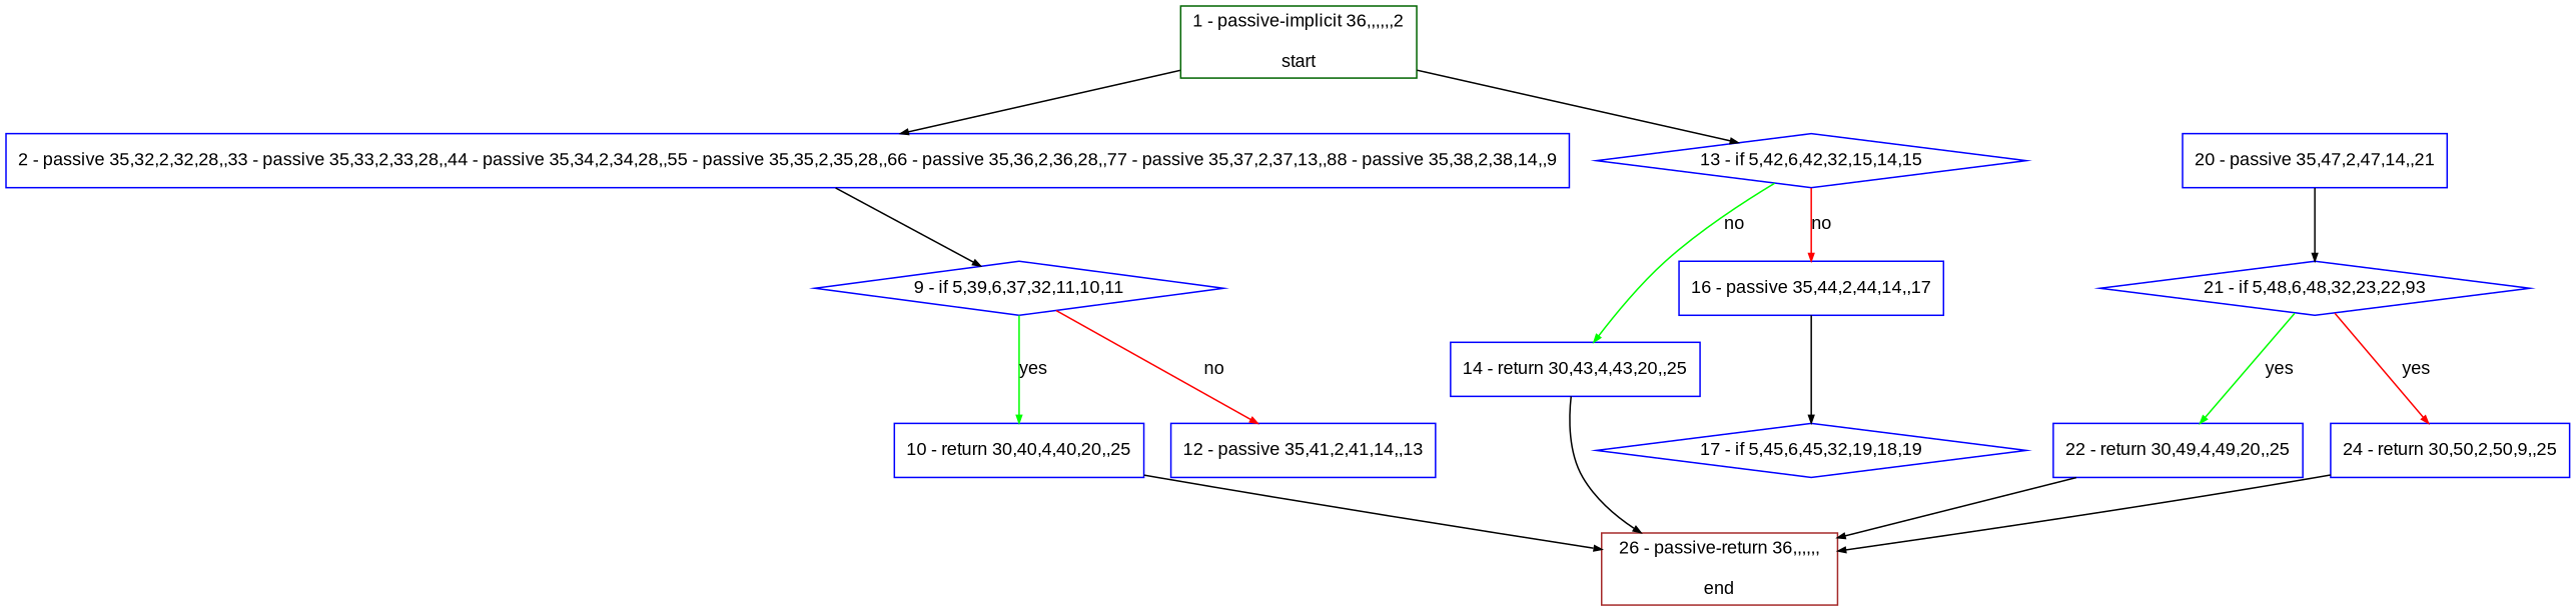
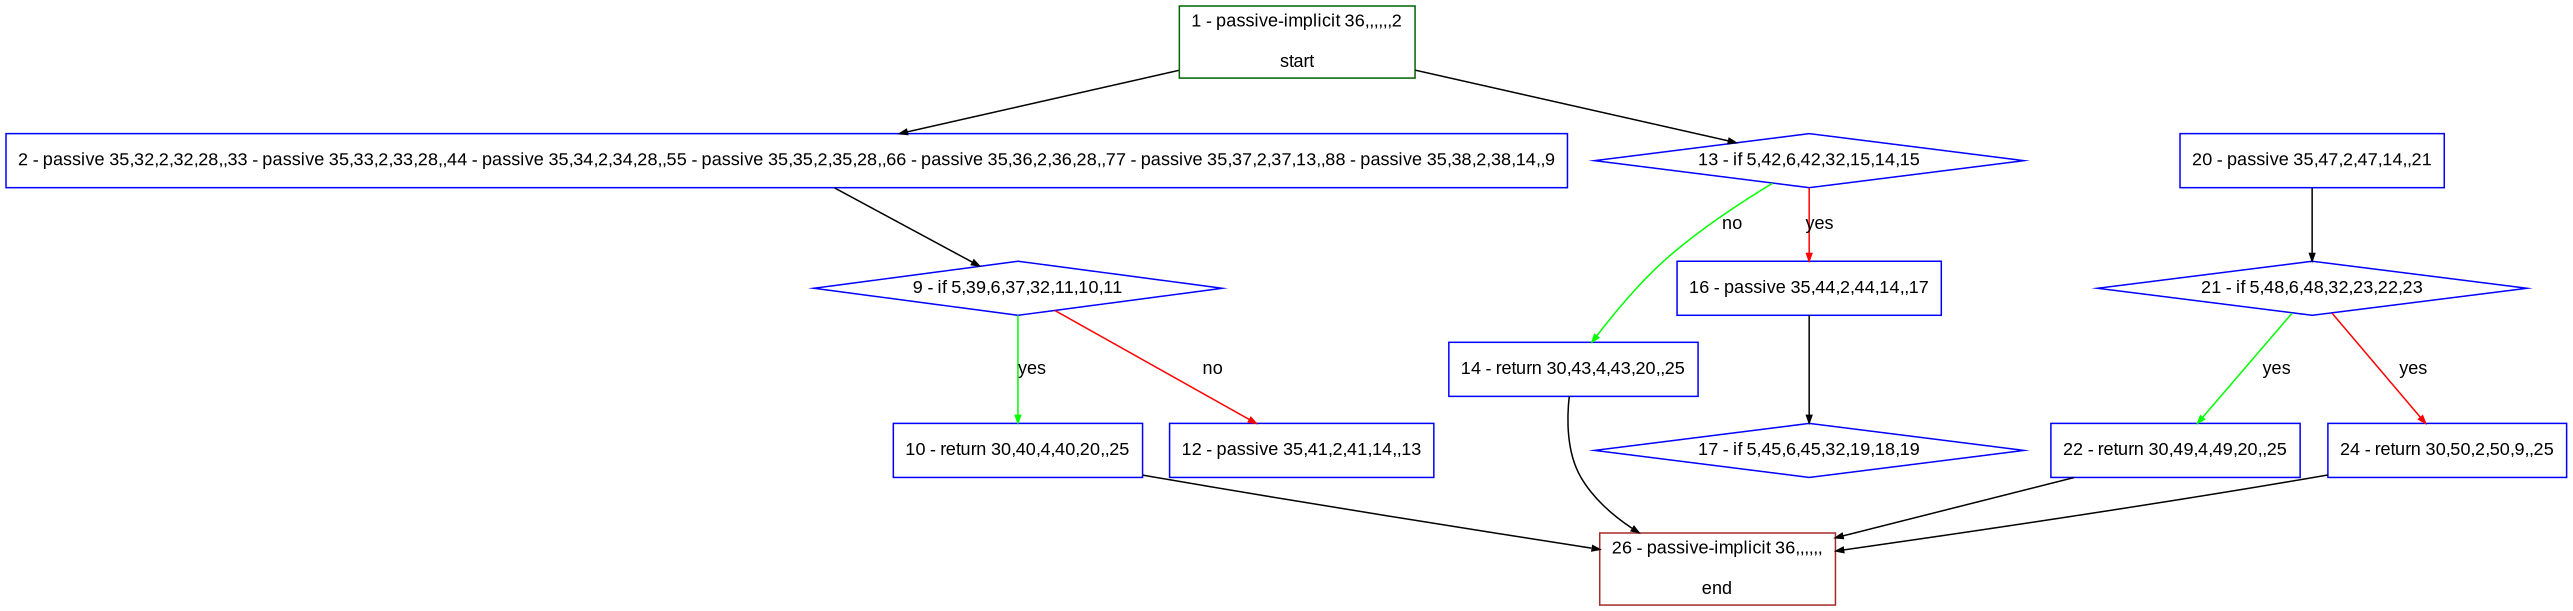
  digraph {
    bgcolor=white
    compound=true
    fillcolor="#FFFFCC"
    fontname=Arial
    fontsize=12
    pack=true
    packmode=clust
    style="rounded,filled"
    node [color="#0000ff" compound=true fillcolor="#ffffff" fixedsize=false fontname=Arial fontsize=12 node_initialized=no shape=box style=filled]
    edge [arrowhead=normal arrowsize=0.5 arrowtail=none color="#000000" compound=true dir=forward fontcolor=black fontname=Arial fontsize=12]
    n1 [label="2 - passive 35,32,2,32,28,,33 - passive 35,33,2,33,28,,44 - passive 35,34,2,34,28,,55 - passive 35,35,2,35,28,,66 - passive 35,36,2,36,28,,77 - passive 35,37,2,37,13,,88 - passive 35,38,2,38,14,,9"]
    n2 [label="9 - if 5,39,6,37,32,11,10,11" shape=diamond]
    n3 [label="10 - return 30,40,4,40,20,,25"]
    n4 [label="12 - passive 35,41,2,41,14,,13"]
    n5 [color="#006400" label="1 - passive-implicit 36,,,,,,2\n\nstart"]
    n6 [label="13 - if 5,42,6,42,32,15,14,15" shape=diamond]
-   n7 [color="#a52a2a" label="26 - passive-return 36,,,,,,\n\nend"]
+   n7 [color="#a52a2a" label="26 - passive-implicit 36,,,,,,\n\nend"]
    n8 [label="14 - return 30,43,4,43,20,,25"]
    n9 [label="16 - passive 35,44,2,44,14,,17"]
    n10 [label="17 - if 5,45,6,45,32,19,18,19" shape=diamond]
    n11 [label="20 - passive 35,47,2,47,14,,21"]
-   n12 [label="21 - if 5,48,6,48,32,23,22,93" shape=diamond]
+   n12 [label="21 - if 5,48,6,48,32,23,22,23" shape=diamond]
    n13 [label="22 - return 30,49,4,49,20,,25"]
    n14 [label="24 - return 30,50,2,50,9,,25"]
    n1 -> n2
    n2 -> n3 [color="#00ff00" label=yes]
    n2 -> n4 [color="#ff0000" label=no]
    n3 -> n7
    n5 -> n1
    n5 -> n6
    n6 -> n8 [color="#00ff00" label=no]
-   n6 -> n9 [color="#ff0000" label=no]
+   n6 -> n9 [color="#ff0000" label=yes]
    n8 -> n7
    n9 -> n10
    n11 -> n12
    n12 -> n13 [color="#00ff00" label=yes]
    n12 -> n14 [color="#ff0000" label=yes]
    n13 -> n7
    n14 -> n7
  }
